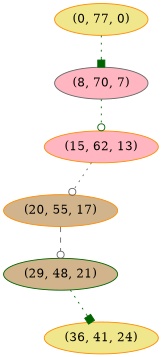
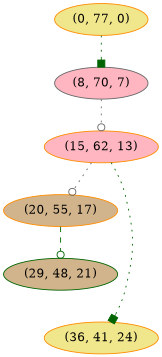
  digraph {
    node [color=darkorange fillcolor=lightpink style=filled]
    edge [arrowhead=odot color=gray40 style=dotted]
    "(8, 70, 7)" [color=gray40]
    "(0, 77, 0)" [fillcolor=khaki]
    "(15, 62, 13)"
    "(20, 55, 17)" [fillcolor=tan]
    "(29, 48, 21)" [color=darkgreen fillcolor=tan]
    "(36, 41, 24)" [fillcolor=khaki]
-   "(8, 70, 7)" -> "(15, 62, 13)" [color=darkgreen]
+   "(8, 70, 7)" -> "(15, 62, 13)"
    "(0, 77, 0)" -> "(8, 70, 7)" [arrowhead=box color=darkgreen]
    "(15, 62, 13)" -> "(20, 55, 17)"
-   "(20, 55, 17)" -> "(29, 48, 21)" [style=dashed]
-   "(29, 48, 21)" -> "(36, 41, 24)" [arrowhead=box color=darkgreen]
+   "(20, 55, 17)" -> "(29, 48, 21)" [color=darkgreen style=dashed]
+   "(15, 62, 13)" -> "(36, 41, 24)" [arrowhead=box color=darkgreen]
  }
